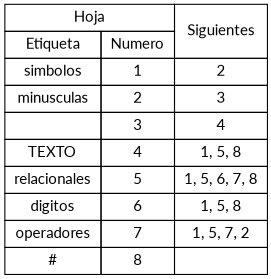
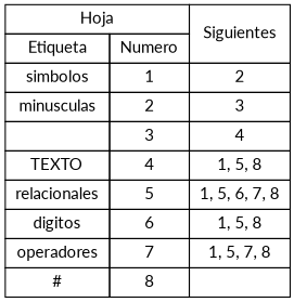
  digraph {
    rankdir=LR
    fontname=Lato
-   n1 [label=< <TABLE BORDER = "0" CELLBORDER = "1" CELLSPACING = "0" CELLPADDING = "4"><TR> <TD COLSPAN = "2"> Hoja </TD> <TD ROWSPAN = "2"> Siguientes </TD> </TR> <TR> <TD> Etiqueta </TD> <TD> Numero </TD> </TR> <TR> <TD> simbolos </TD> <TD> 1 </TD> <TD> 2 </TD> </TR> <TR> <TD> minusculas </TD> <TD> 2 </TD> <TD> 3 </TD> </TR> <TR> <TD>   </TD> <TD> 3 </TD> <TD> 4 </TD> </TR> <TR> <TD> TEXTO </TD> <TD> 4 </TD> <TD> 1, 5, 8 </TD> </TR> <TR> <TD> relacionales </TD> <TD> 5 </TD> <TD> 1, 5, 6, 7, 8 </TD> </TR> <TR> <TD> digitos </TD> <TD> 6 </TD> <TD> 1, 5, 8 </TD> </TR> <TR> <TD> operadores </TD> <TD> 7 </TD> <TD> 1, 5, 7, 2 </TD> </TR> <TR> <TD> # </TD> <TD> 8 </TD> <TD>  </TD> </TR> </TABLE> > margin=0 shape=none fontname=Lato]
+   n1 [label=< <TABLE BORDER = "0" CELLBORDER = "1" CELLSPACING = "0" CELLPADDING = "4"><TR> <TD COLSPAN = "2"> Hoja </TD> <TD ROWSPAN = "2"> Siguientes </TD> </TR> <TR> <TD> Etiqueta </TD> <TD> Numero </TD> </TR> <TR> <TD> simbolos </TD> <TD> 1 </TD> <TD> 2 </TD> </TR> <TR> <TD> minusculas </TD> <TD> 2 </TD> <TD> 3 </TD> </TR> <TR> <TD>   </TD> <TD> 3 </TD> <TD> 4 </TD> </TR> <TR> <TD> TEXTO </TD> <TD> 4 </TD> <TD> 1, 5, 8 </TD> </TR> <TR> <TD> relacionales </TD> <TD> 5 </TD> <TD> 1, 5, 6, 7, 8 </TD> </TR> <TR> <TD> digitos </TD> <TD> 6 </TD> <TD> 1, 5, 8 </TD> </TR> <TR> <TD> operadores </TD> <TD> 7 </TD> <TD> 1, 5, 7, 8 </TD> </TR> <TR> <TD> # </TD> <TD> 8 </TD> <TD>  </TD> </TR> </TABLE> > margin=0 shape=none fontname=Lato]
  }
